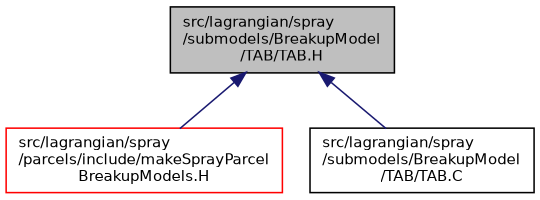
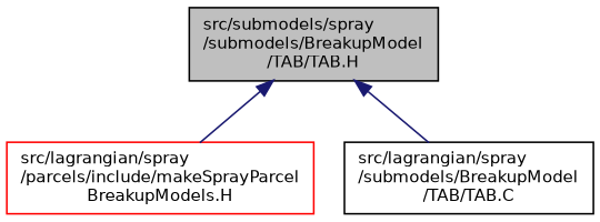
  digraph {
    node [color=black fontname=Helvetica fontsize=10 shape=record]
    edge [color=midnightblue dir=back fontname=Helvetica fontsize=10 labelfontname=Helvetica labelfontsize=10 style=solid]
-   n1 [fillcolor=grey75 fontcolor=black height=0.2 label="src/lagrangian/spray\l/submodels/BreakupModel\l/TAB/TAB.H" style=filled width=0.4]
+   n1 [fillcolor=grey75 fontcolor=black height=0.2 label="src/submodels/spray\l/submodels/BreakupModel\l/TAB/TAB.H" style=filled width=0.4]
    n2 [color=red height=0.2 label="src/lagrangian/spray\l/parcels/include/makeSprayParcel\lBreakupModels.H" width=0.4]
    n3 [height=0.2 label="src/lagrangian/spray\l/submodels/BreakupModel\l/TAB/TAB.C" width=0.4]
    n1 -> n2
    n1 -> n3
  }
